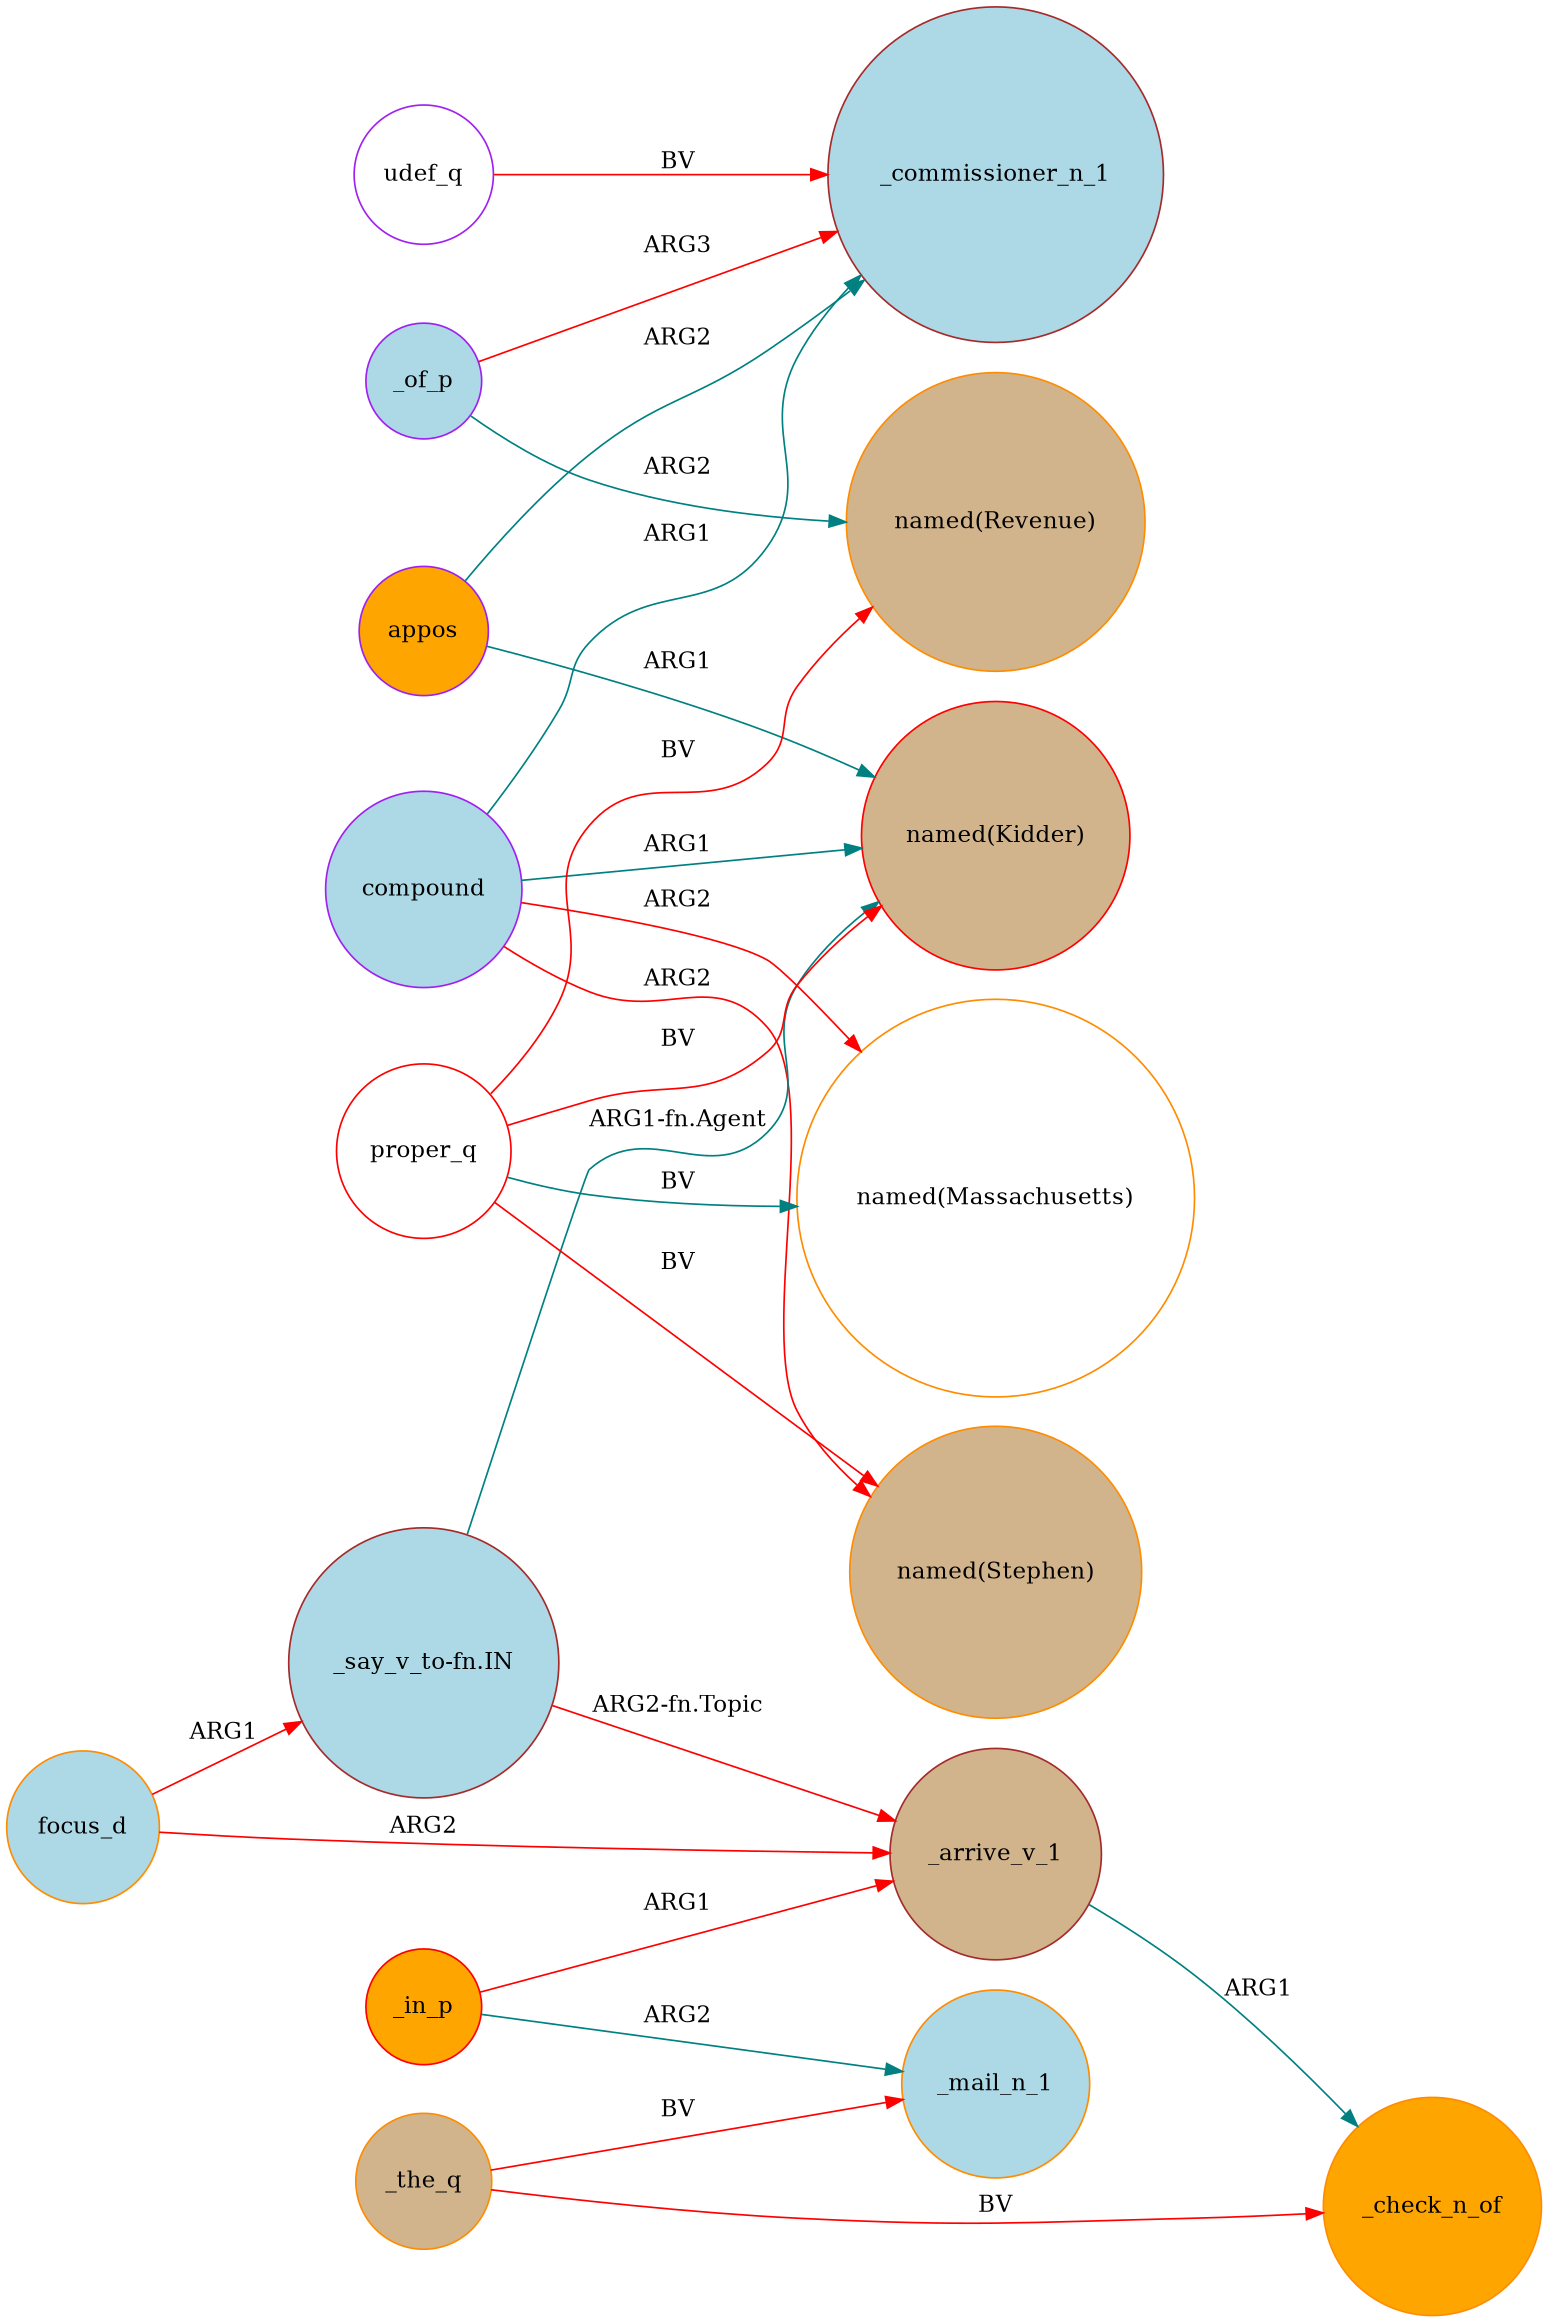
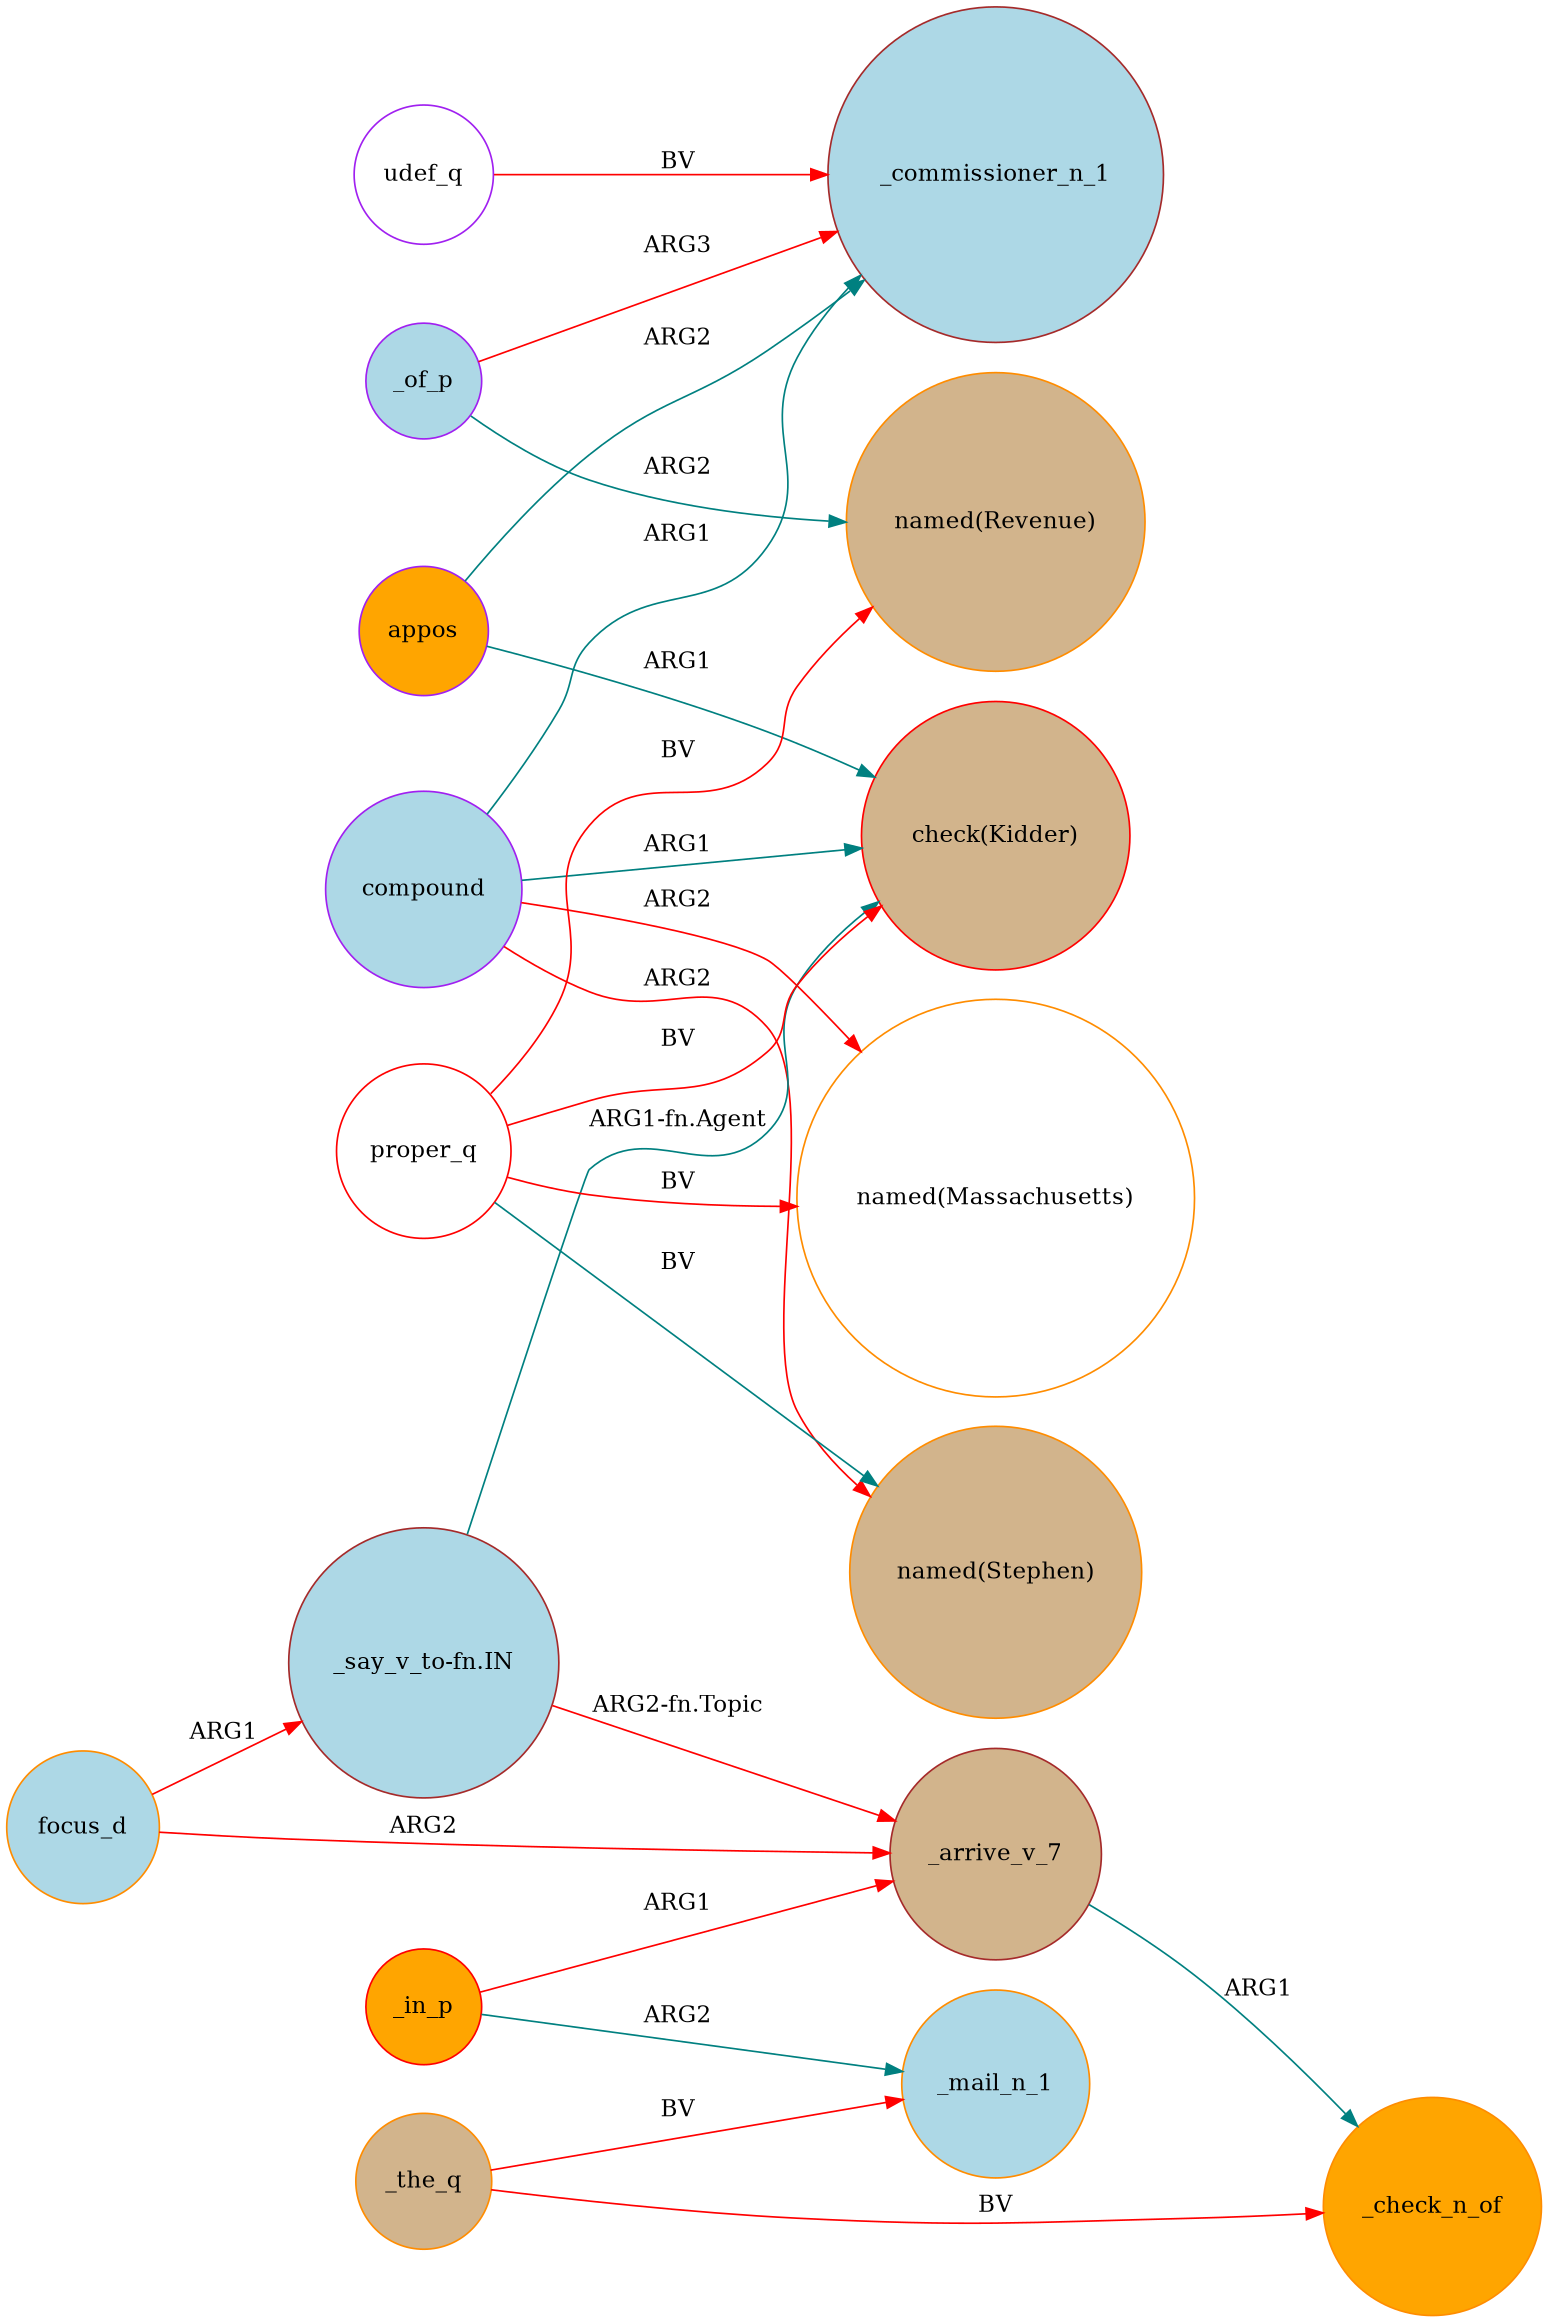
  digraph {
    rankdir=LR
    node [color=darkorange fillcolor=lightblue shape=circle style=filled]
    edge [color=red]
    appos [color=purple fillcolor=orange]
    _commissioner_n_1 [color=brown]
-   "named(Kidder)" [color=red fillcolor=tan]
+   "named(Kidder)" [color=red fillcolor=tan label="check(Kidder)"]
    compound [color=purple]
    "named(Massachusetts)" [fillcolor=white]
    "named(Stephen)" [fillcolor=tan]
    "_say_v_to-fn.IN" [color=brown]
-   _arrive_v_1 [color=brown fillcolor=tan]
+   _arrive_v_1 [color=brown fillcolor=tan label=_arrive_v_7]
    _check_n_of [fillcolor=orange]
    focus_d
    proper_q [color=red fillcolor=white]
    "named(Revenue)" [fillcolor=tan]
    udef_q [color=purple fillcolor=white]
    _the_q [fillcolor=tan]
    _mail_n_1
    _of_p [color=purple]
    _in_p [color=red fillcolor=orange]
    appos -> _commissioner_n_1 [color=teal label=ARG2]
    appos -> "named(Kidder)" [color=teal label=ARG1]
    compound -> _commissioner_n_1 [color=teal label=ARG1]
    compound -> "named(Kidder)" [color=teal label=ARG1]
    compound -> "named(Massachusetts)" [label=ARG2]
    compound -> "named(Stephen)" [label=ARG2]
    "_say_v_to-fn.IN" -> "named(Kidder)" [color=teal label="ARG1-fn.Agent"]
    "_say_v_to-fn.IN" -> _arrive_v_1 [label="ARG2-fn.Topic"]
    _arrive_v_1 -> _check_n_of [color=teal label=ARG1]
    focus_d -> "_say_v_to-fn.IN" [label=ARG1]
    focus_d -> _arrive_v_1 [label=ARG2]
    proper_q -> "named(Kidder)" [label=BV]
-   proper_q -> "named(Massachusetts)" [color=teal label=BV]
-   proper_q -> "named(Stephen)" [label=BV]
+   proper_q -> "named(Massachusetts)" [label=BV]
+   proper_q -> "named(Stephen)" [color=teal label=BV]
    proper_q -> "named(Revenue)" [label=BV]
    udef_q -> _commissioner_n_1 [label=BV]
    _the_q -> _check_n_of [label=BV]
    _the_q -> _mail_n_1 [label=BV]
    _of_p -> _commissioner_n_1 [label=ARG3]
    _of_p -> "named(Revenue)" [color=teal label=ARG2]
    _in_p -> _arrive_v_1 [label=ARG1]
    _in_p -> _mail_n_1 [color=teal label=ARG2]
  }
